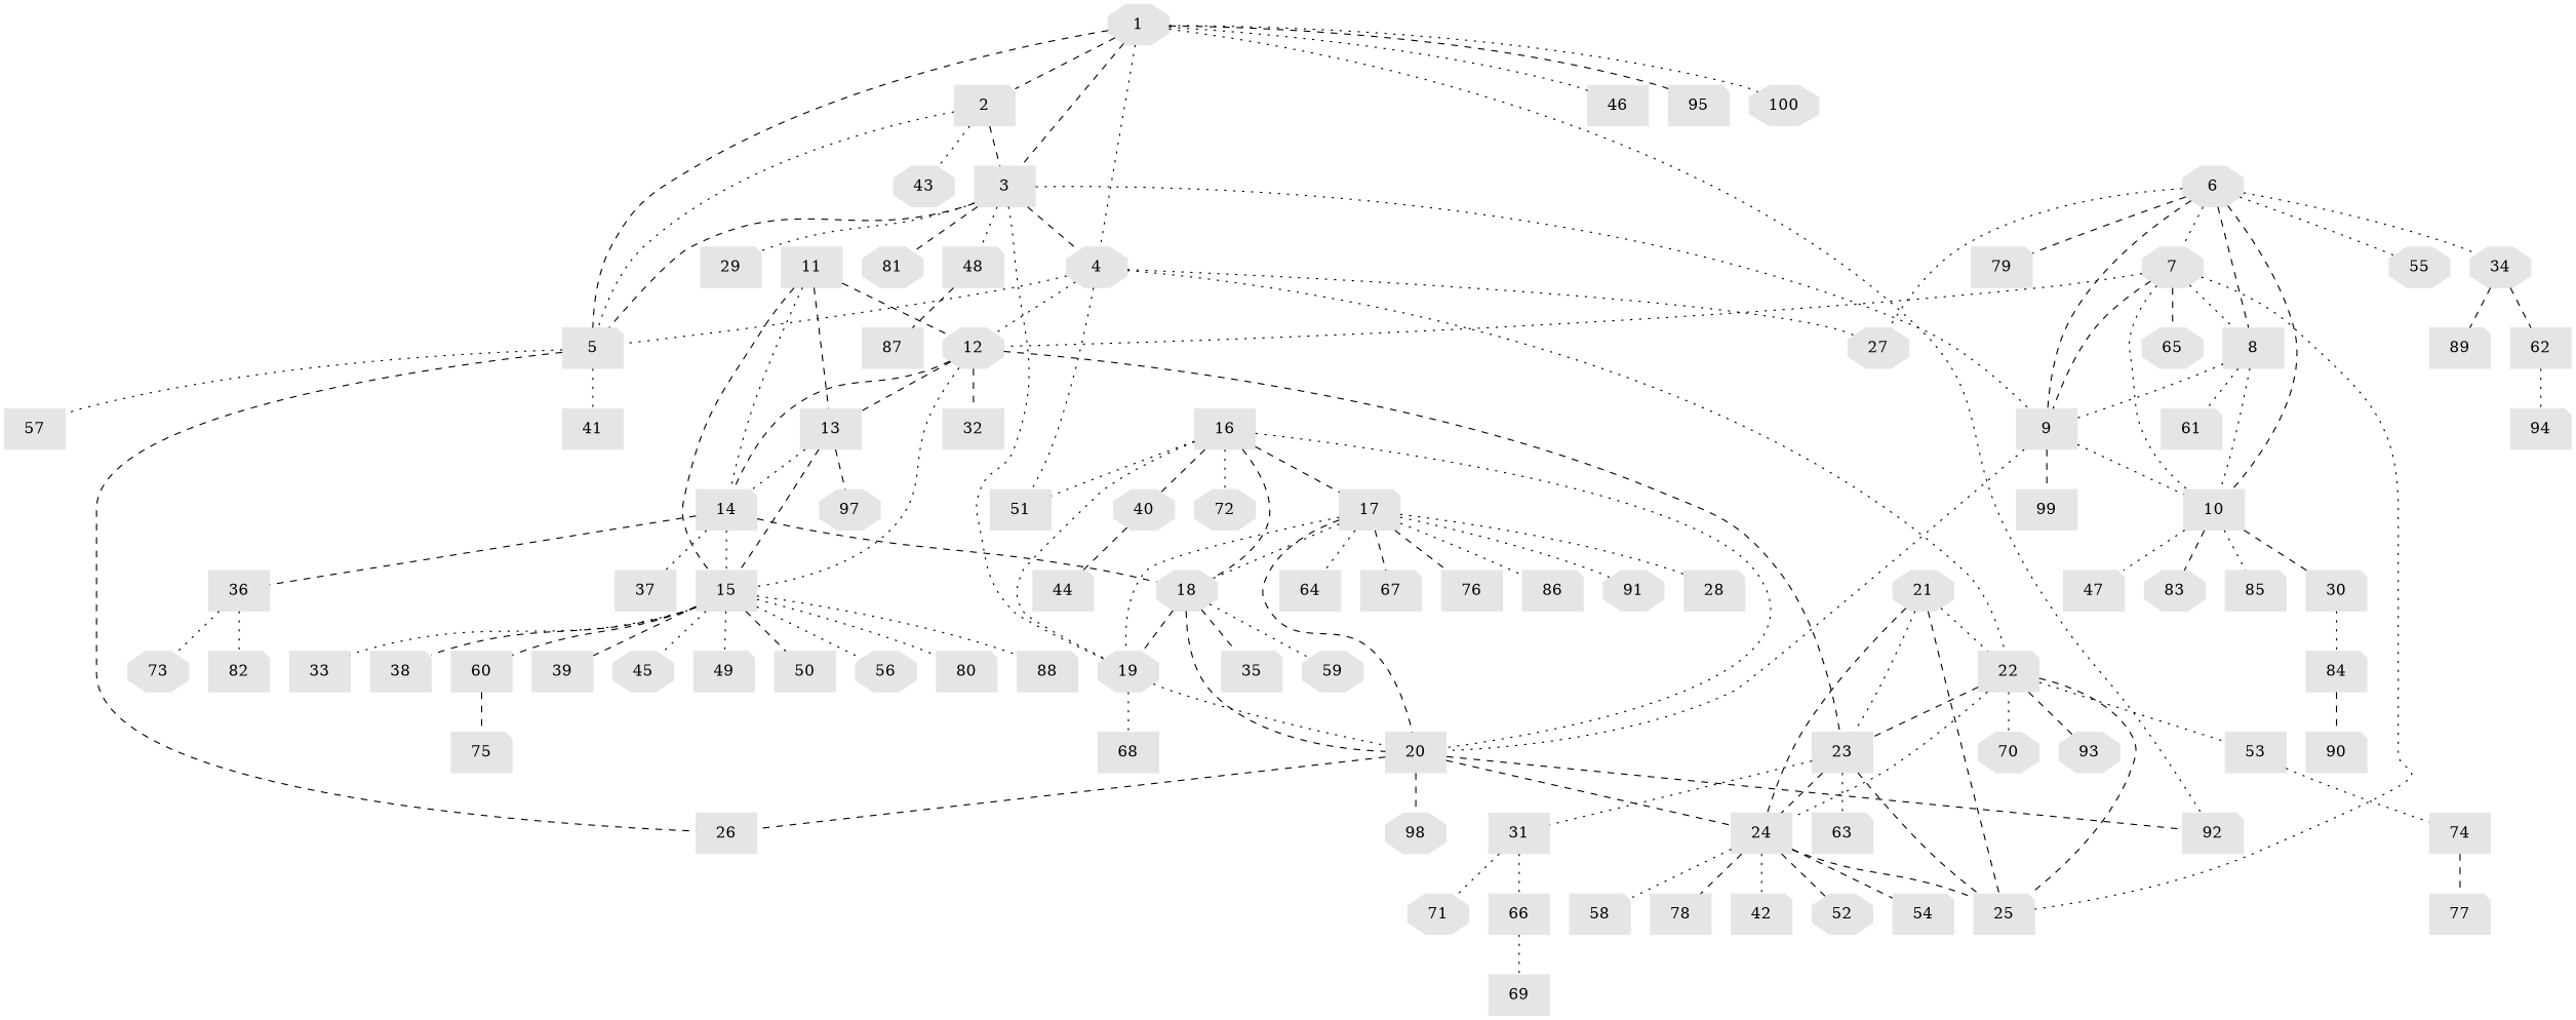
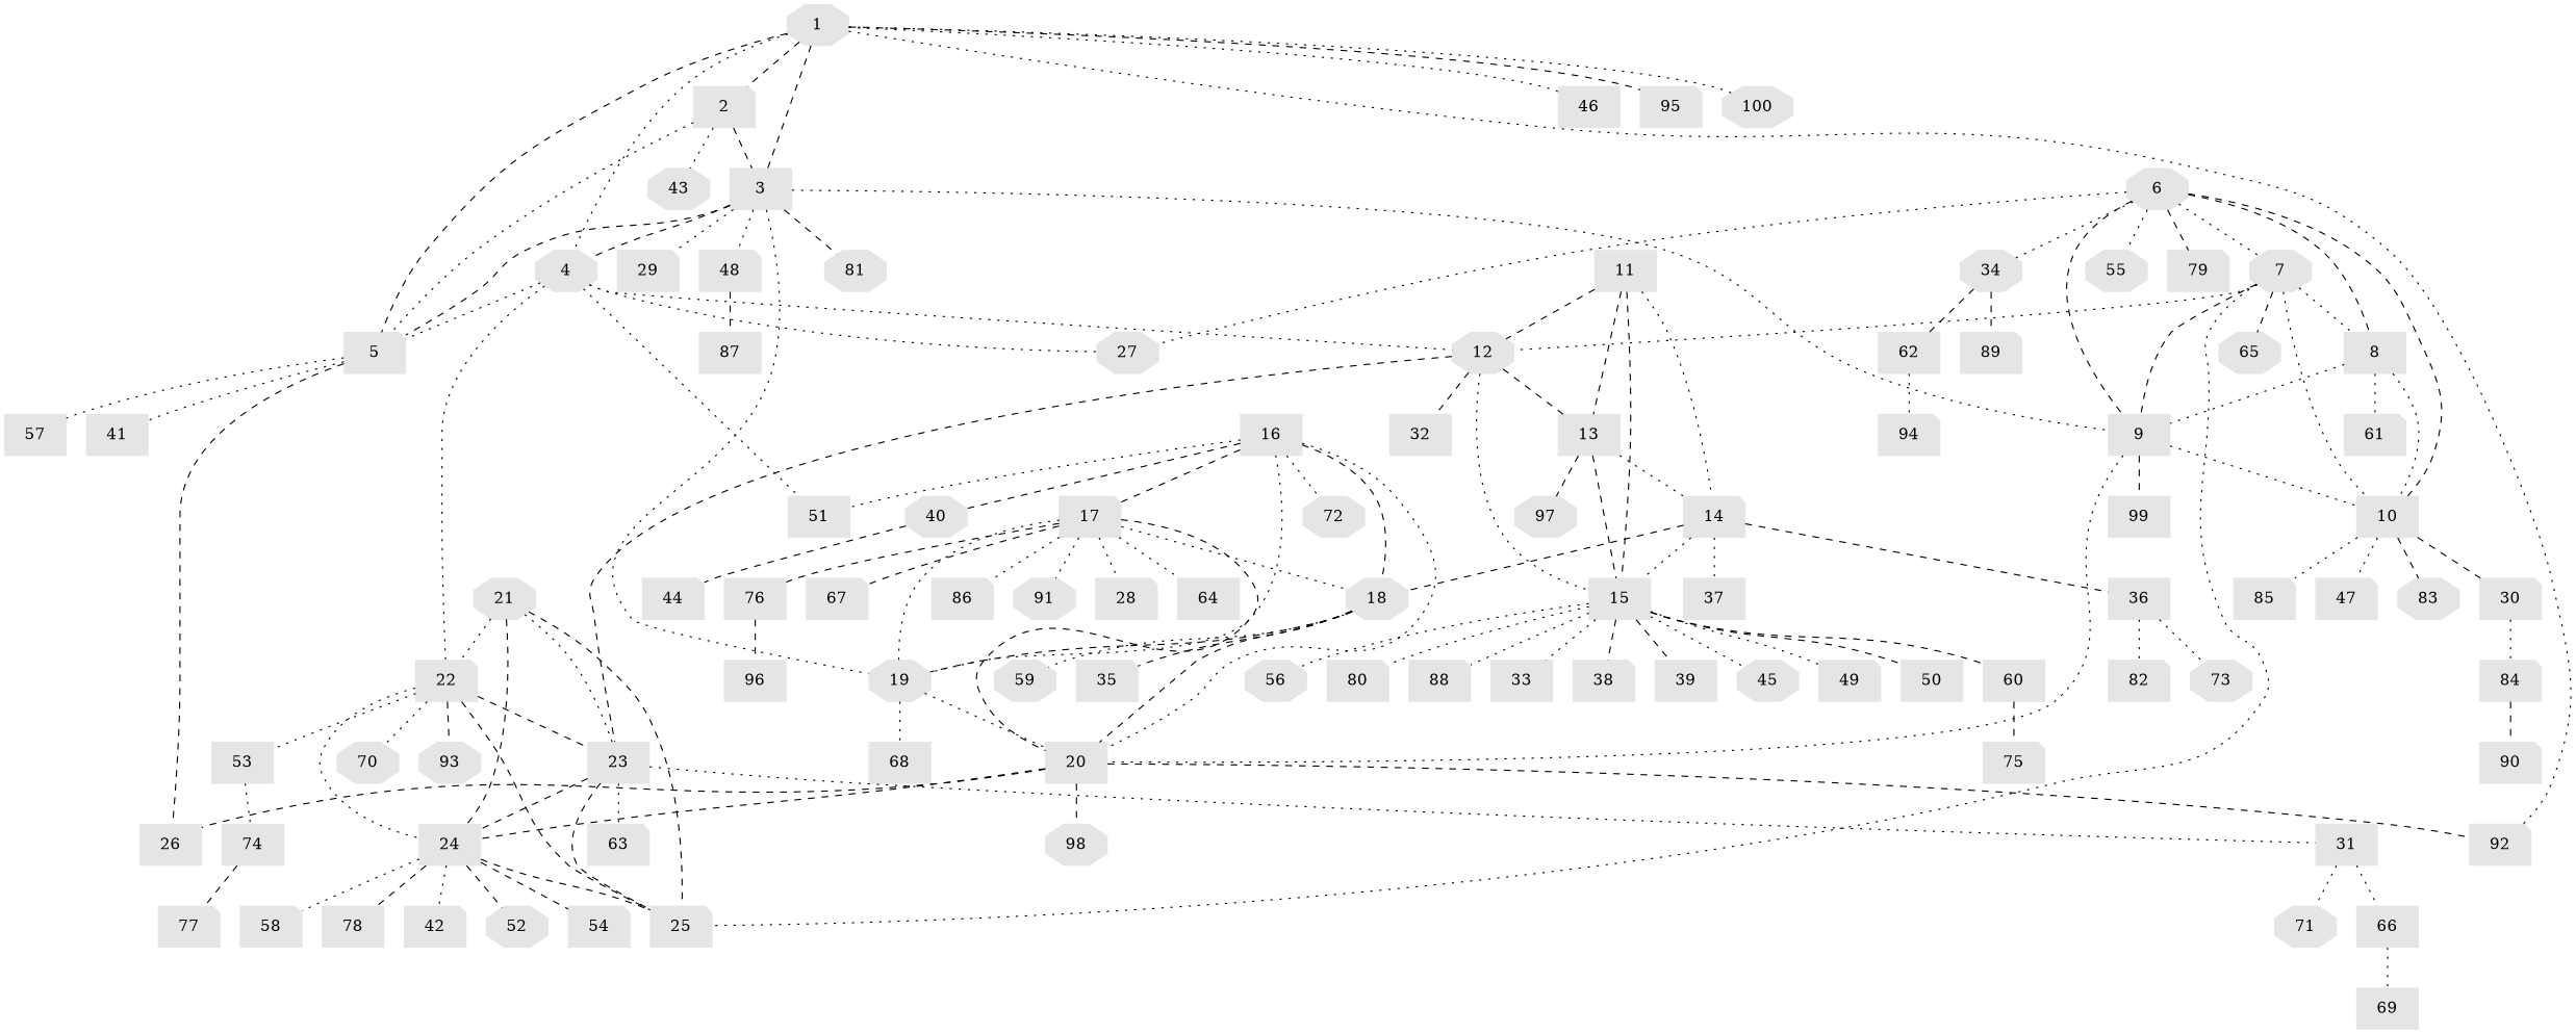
  graph {
    node [color=gray90 shape=box style=filled]
    edge [style=dotted]
    1 [shape=octagon]
    2 [shape=note]
    3
    4 [shape=octagon]
    5 [shape=note]
    46
    92 [shape=note]
    95 [shape=note]
    100 [shape=octagon]
    43 [shape=octagon]
    9
    19 [shape=octagon]
    29 [shape=note]
    48 [shape=note]
    81 [shape=octagon]
    12 [shape=octagon]
    22 [shape=note]
    27 [shape=octagon]
    51
    26
    41
    57
    10
    20
    99
    68
    87
    13
    14 [shape=note]
    15
    23
    32
    25 [shape=note]
    24
    53
    70 [shape=octagon]
    93 [shape=octagon]
    6 [shape=octagon]
    7 [shape=octagon]
    8
    34 [shape=octagon]
    55 [shape=octagon]
    79 [shape=note]
    65 [shape=octagon]
    61 [shape=note]
    30 [shape=note]
    47 [shape=note]
    83 [shape=octagon]
    85 [shape=note]
    62
    89 [shape=note]
    98 [shape=octagon]
    84 [shape=note]
    11
    97 [shape=octagon]
    18 [shape=octagon]
    36
    37
    33
    38 [shape=note]
    39
    45 [shape=octagon]
    49 [shape=note]
    50
    56 [shape=octagon]
    60
    80 [shape=note]
    88 [shape=note]
    31
    63 [shape=note]
    35 [shape=note]
    59 [shape=octagon]
    73 [shape=octagon]
    82 [shape=note]
    75 [shape=note]
    16
    17 [shape=note]
    40 [shape=octagon]
    72 [shape=octagon]
    28 [shape=note]
    64
    67 [shape=note]
    76
    86 [shape=note]
    91 [shape=octagon]
    44 [shape=note]
+   96
    42 [shape=note]
    52 [shape=octagon]
    54 [shape=note]
    58 [shape=note]
    78
    21 [shape=octagon]
    74
    66
    71 [shape=octagon]
    90 [shape=note]
    69
    94 [shape=note]
    77 [shape=note]
    1 -- 2 [style=dashed]
    1 -- 3 [style=dashed]
    1 -- 4
    1 -- 5 [style=dashed]
    1 -- 46
    1 -- 92
    1 -- 95 [style=dashed]
    1 -- 100
    2 -- 3 [style=dashed]
    2 -- 5
    2 -- 43
    3 -- 4 [style=dashed]
    3 -- 5 [style=dashed]
    3 -- 9
    3 -- 19
    3 -- 29
    3 -- 48
    3 -- 81 [style=dashed]
    4 -- 5
    4 -- 12
    4 -- 22
    4 -- 27
    4 -- 51
    5 -- 26 [style=dashed]
    5 -- 41
    5 -- 57
    9 -- 10
    9 -- 20
    9 -- 99 [style=dashed]
    19 -- 20
    19 -- 68
    48 -- 87 [style=dashed]
    12 -- 13 [style=dashed]
-   12 -- 14 [style=dashed]
    12 -- 15
    12 -- 23 [style=dashed]
    12 -- 32 [style=dashed]
    22 -- 23 [style=dashed]
    22 -- 25 [style=dashed]
    22 -- 24
    22 -- 53
    22 -- 70
    22 -- 93 [style=dashed]
    10 -- 30 [style=dashed]
    10 -- 47
    10 -- 83 [style=dashed]
    10 -- 85
    20 -- 92 [style=dashed]
    20 -- 26 [style=dashed]
    20 -- 24 [style=dashed]
    20 -- 98 [style=dashed]
    13 -- 14
    13 -- 15 [style=dashed]
    13 -- 97 [style=dashed]
    14 -- 15
    14 -- 18 [style=dashed]
    14 -- 36 [style=dashed]
    14 -- 37
    15 -- 33
    15 -- 38 [style=dashed]
    15 -- 39 [style=dashed]
    15 -- 45
    15 -- 49
    15 -- 50 [style=dashed]
    15 -- 56
    15 -- 60 [style=dashed]
    15 -- 80
    15 -- 88
    23 -- 25 [style=dashed]
    23 -- 24 [style=dashed]
    23 -- 31
    23 -- 63
    24 -- 25 [style=dashed]
    24 -- 42
    24 -- 52 [style=dashed]
    24 -- 54 [style=dashed]
    24 -- 58
    24 -- 78 [style=dashed]
    53 -- 74
    6 -- 9 [style=dashed]
    6 -- 27
    6 -- 10 [style=dashed]
    6 -- 7
    6 -- 8 [style=dashed]
    6 -- 34
    6 -- 55
    6 -- 79 [style=dashed]
    7 -- 9 [style=dashed]
    7 -- 12
    7 -- 10
    7 -- 25
    7 -- 8
    7 -- 65 [style=dashed]
    8 -- 9
    8 -- 10
    8 -- 61
    34 -- 62 [style=dashed]
    34 -- 89 [style=dashed]
    30 -- 84
    62 -- 94
    84 -- 90 [style=dashed]
    11 -- 12 [style=dashed]
    11 -- 13 [style=dashed]
    11 -- 14
    11 -- 15 [style=dashed]
    18 -- 19 [style=dashed]
    18 -- 20 [style=dashed]
    18 -- 35 [style=dashed]
    18 -- 59
    36 -- 73
    36 -- 82
    60 -- 75 [style=dashed]
    31 -- 66
    31 -- 71
    16 -- 19
    16 -- 51
    16 -- 20
    16 -- 18 [style=dashed]
    16 -- 17 [style=dashed]
    16 -- 40 [style=dashed]
    16 -- 72
    17 -- 19
    17 -- 20 [style=dashed]
    17 -- 18
    17 -- 28
    17 -- 64
    17 -- 67 [style=dashed]
    17 -- 76 [style=dashed]
    17 -- 86
    17 -- 91
    40 -- 44 [style=dashed]
+   76 -- 96 [style=dashed]
    21 -- 22
    21 -- 23
    21 -- 25 [style=dashed]
    21 -- 24 [style=dashed]
    74 -- 77 [style=dashed]
    66 -- 69
  }
